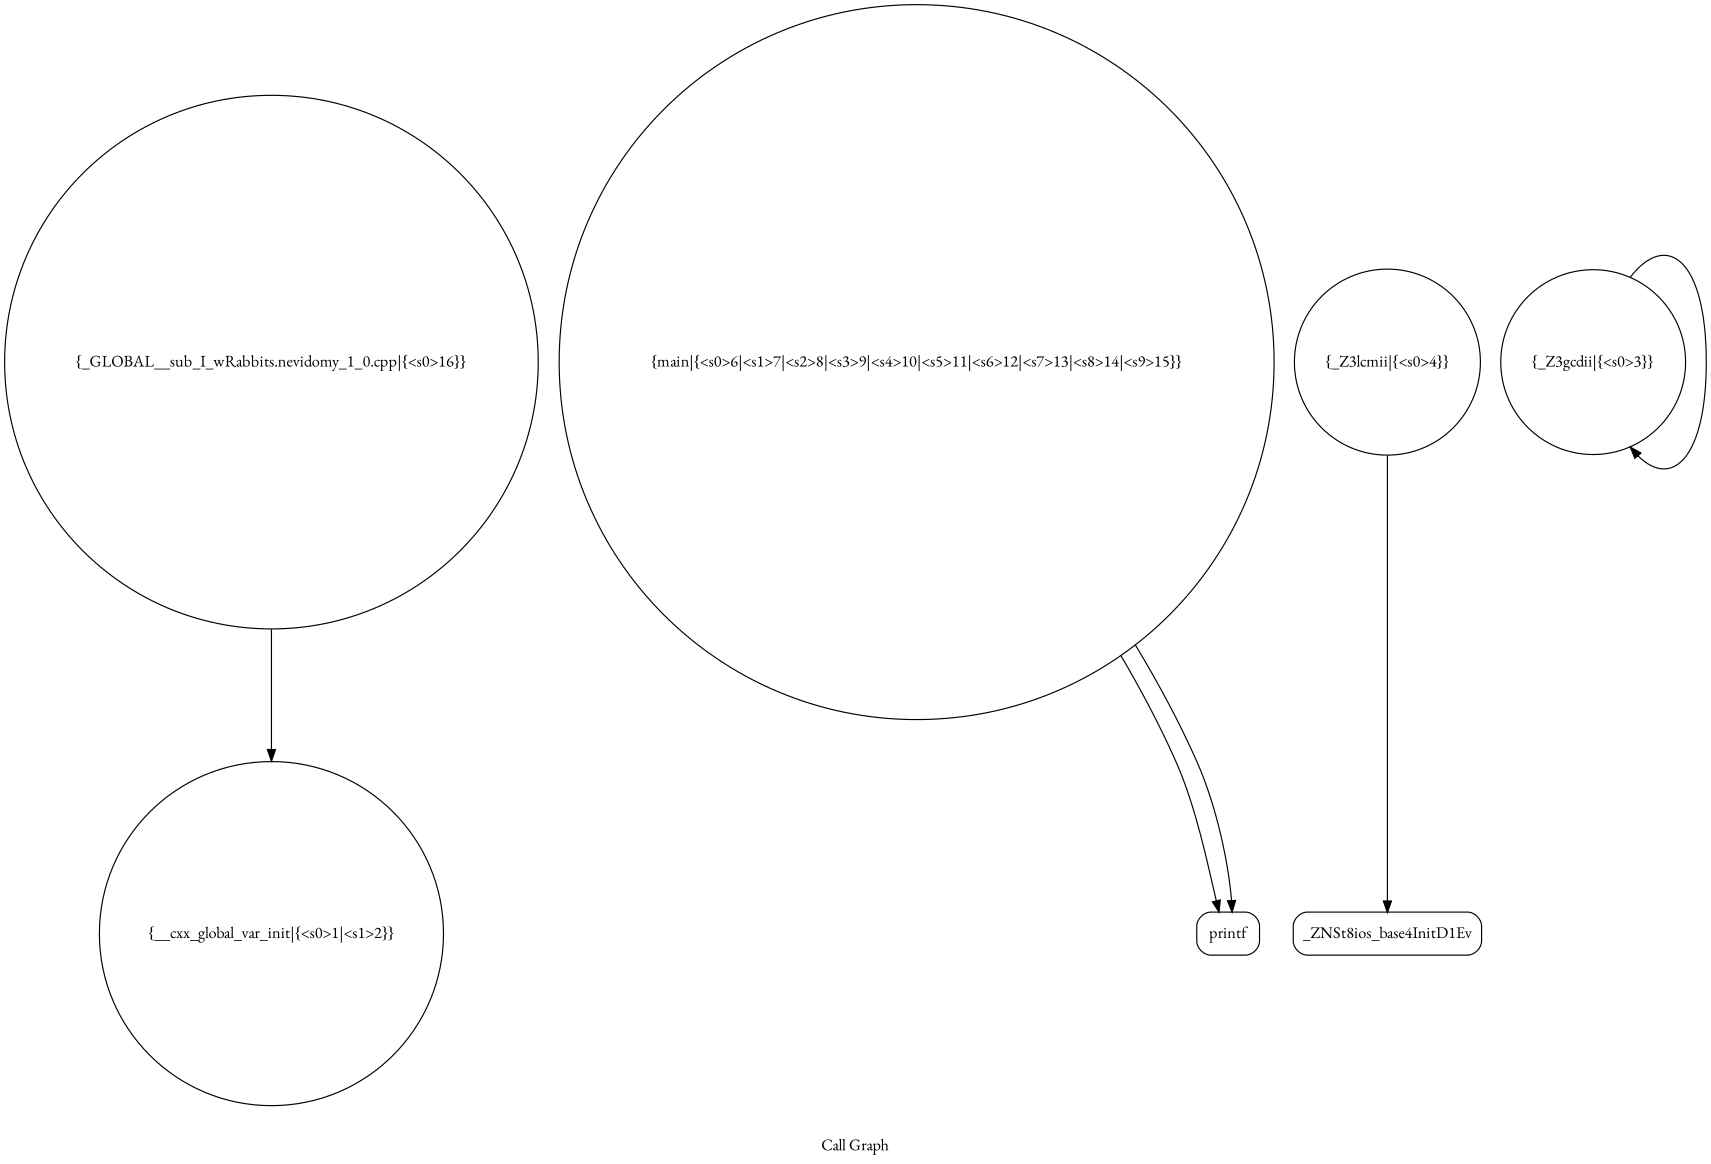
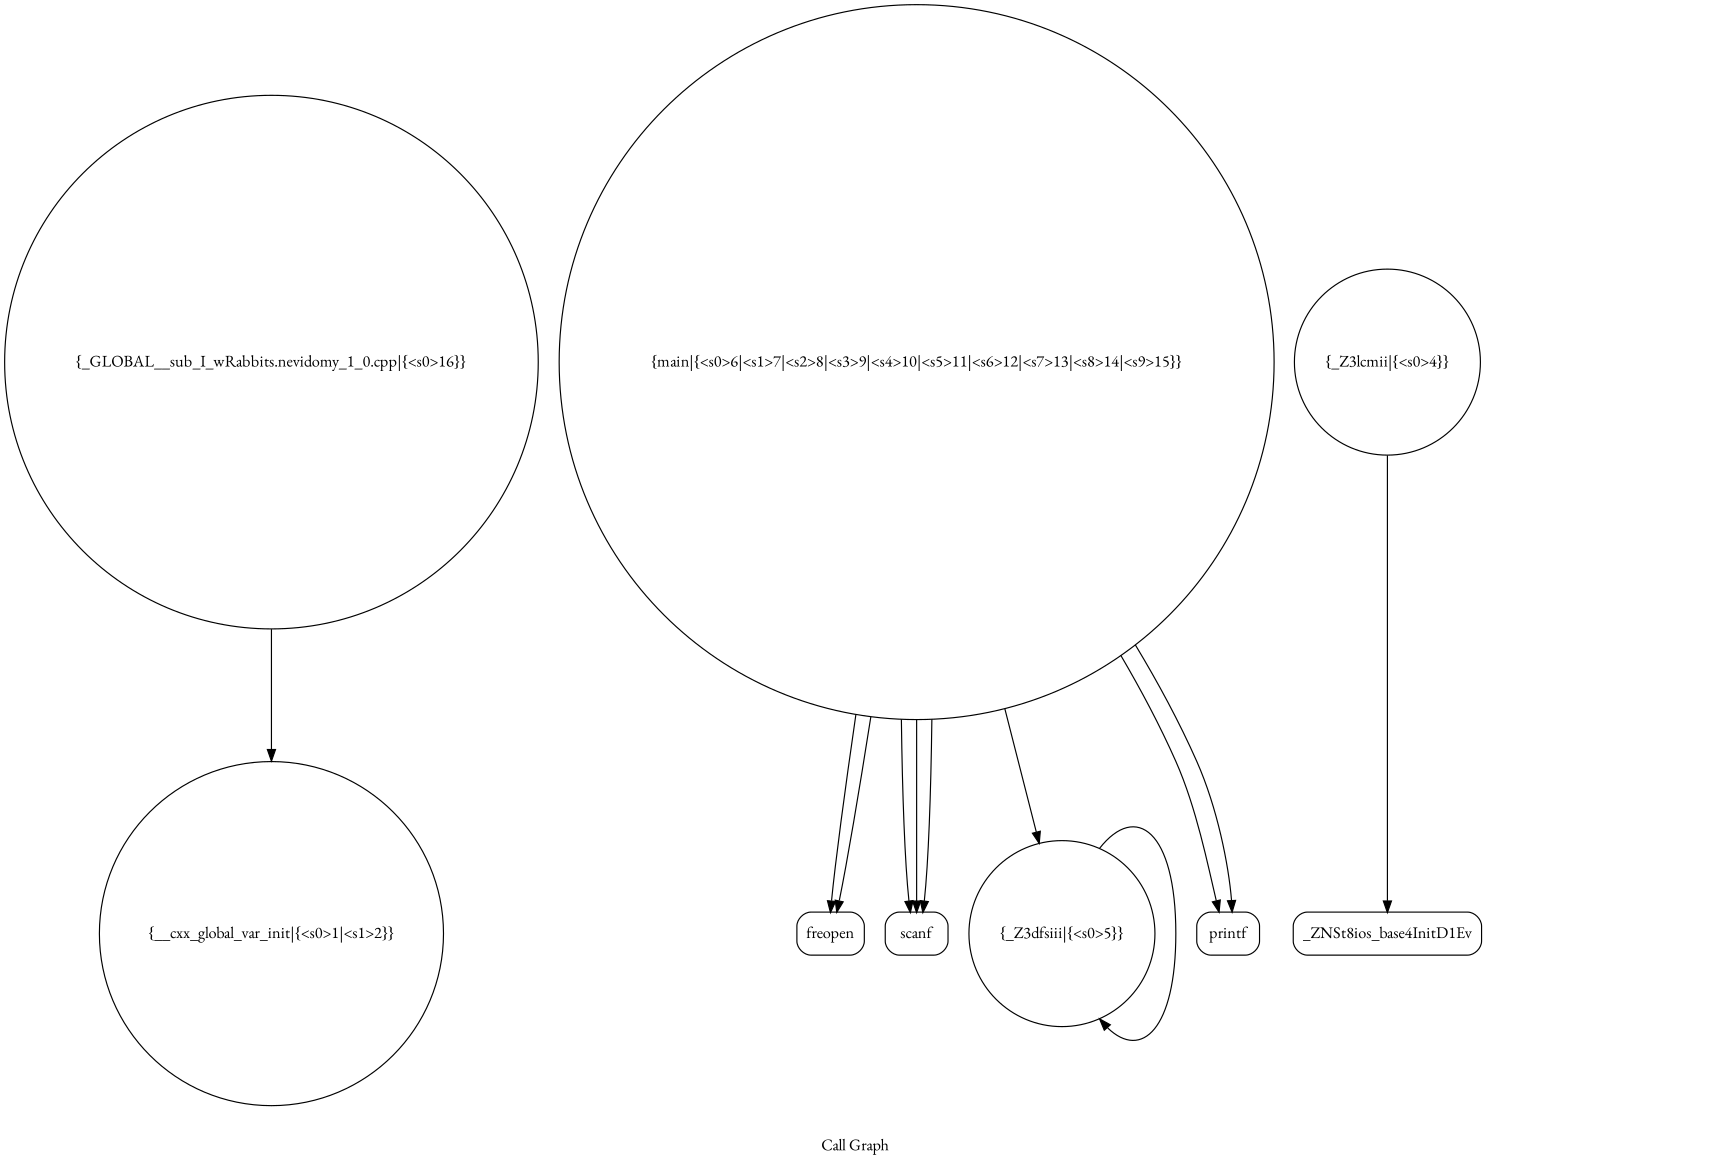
  digraph {
    fontname="EB Garamond"
    label="Call Graph"
    node [fontname="EB Garamond" shape=circle]
    edge [color=black fontname="EB Garamond" tailport=s0]
    n1 [label="{__cxx_global_var_init|{<s0>1|<s1>2}}"]
    n2 [label="{main|{<s0>6|<s1>7|<s2>8|<s3>9|<s4>10|<s5>11|<s6>12|<s7>13|<s8>14|<s9>15}}"]
+   n3 [label="{freopen}" shape=Mrecord]
+   n4 [label="{scanf}" shape=Mrecord]
+   n5 [label="{_Z3dfsiii|{<s0>5}}"]
    n6 [label="{printf}" shape=Mrecord]
    n7 [label="{_ZNSt8ios_base4InitD1Ev}" shape=Mrecord]
-   n8 [label="{_Z3gcdii|{<s0>3}}"]
    n9 [label="{_Z3lcmii|{<s0>4}}"]
    n10 [label="{_GLOBAL__sub_I_wRabbits.nevidomy_1_0.cpp|{<s0>16}}"]
+   n2 -> n3
+   n2 -> n3 [tailport=s1]
+   n2 -> n4 [tailport=s2]
+   n2 -> n4 [tailport=s3]
+   n2 -> n4 [tailport=s4]
+   n2 -> n5 [tailport=s6]
    n2 -> n6 [tailport=s8]
    n2 -> n6 [tailport=s9]
-   n8 -> n8
+   n5 -> n5
    n9 -> n7
    n10 -> n1
  }
